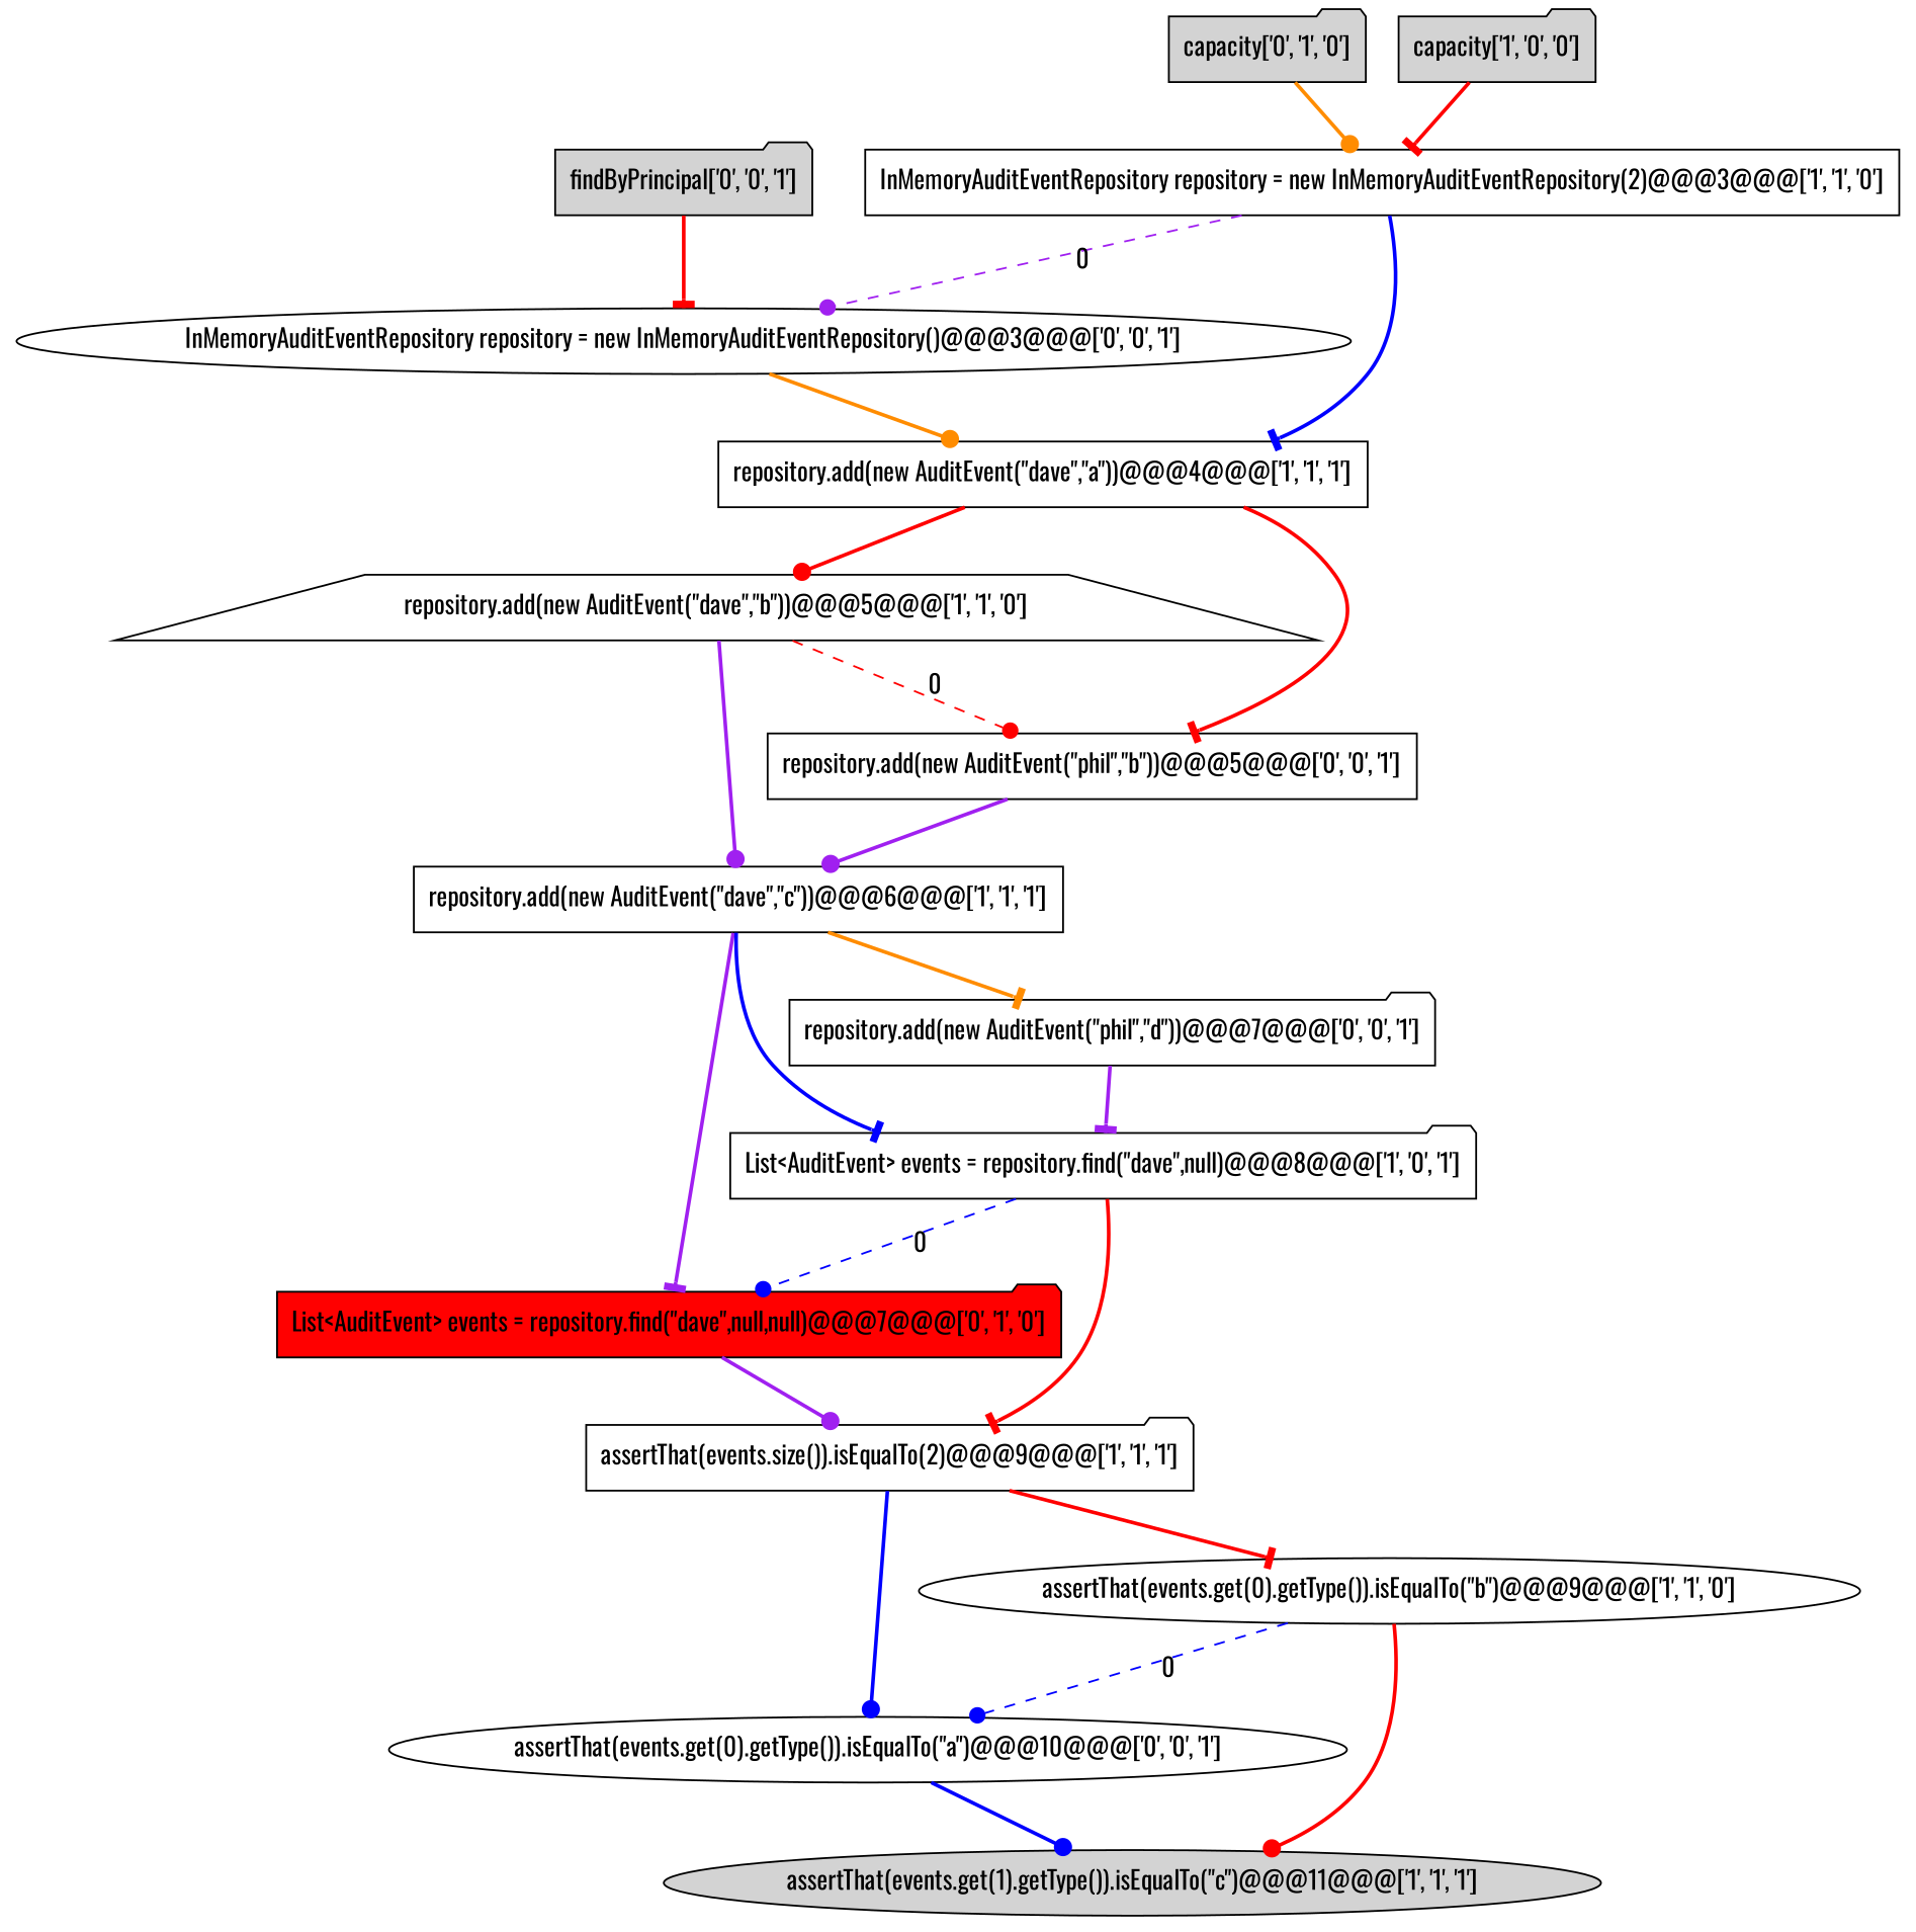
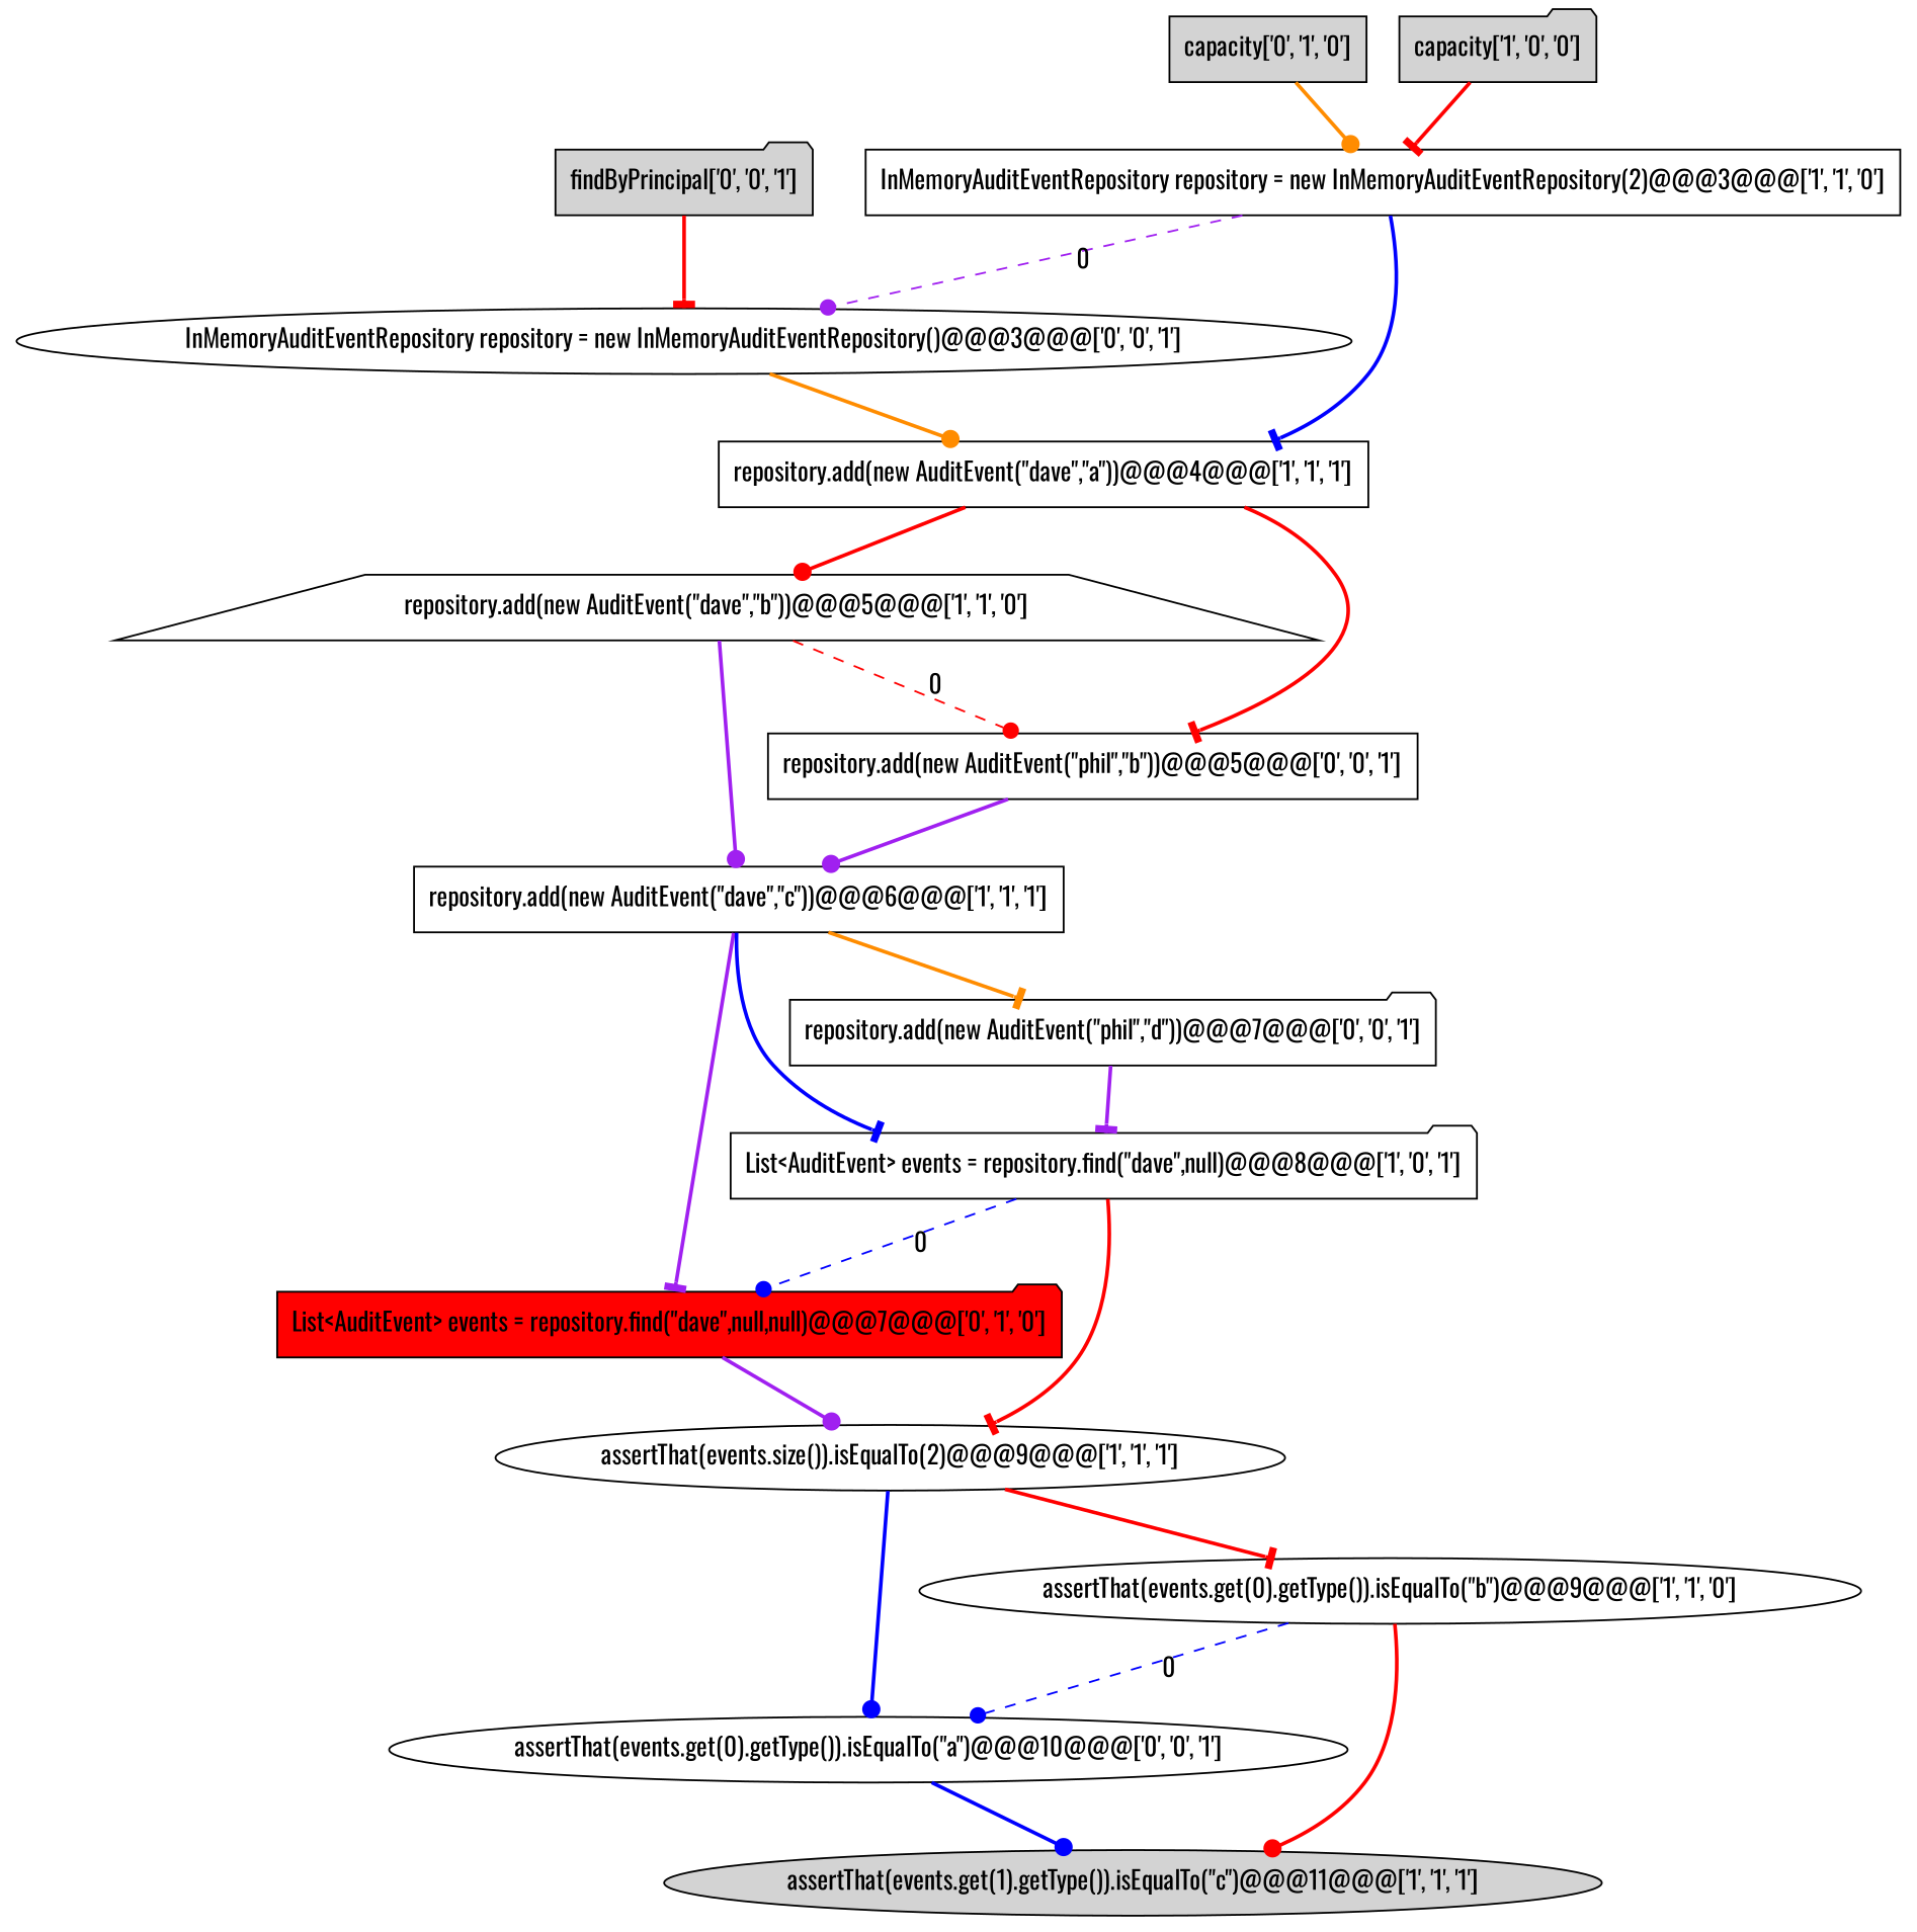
  digraph {
    fontname=Oswald
    node [fillcolor=white fontname=Oswald shape=folder style=filled]
    edge [arrowhead=dot color=red fontname=Oswald style=bold]
    n1 [label="repository.add(new AuditEvent(\"dave\",\"b\"))@@@5@@@['1', '1', '0']" shape=trapezium]
    n2 [label="repository.add(new AuditEvent(\"dave\",\"c\"))@@@6@@@['1', '1', '1']" shape=box]
    n3 [label="repository.add(new AuditEvent(\"phil\",\"b\"))@@@5@@@['0', '0', '1']" shape=box]
    n4 [fillcolor=red label="List<AuditEvent> events = repository.find(\"dave\",null,null)@@@7@@@['0', '1', '0']"]
    n5 [label="List<AuditEvent> events = repository.find(\"dave\",null)@@@8@@@['1', '0', '1']"]
    n6 [label="repository.add(new AuditEvent(\"phil\",\"d\"))@@@7@@@['0', '0', '1']"]
    n7 [label="assertThat(events.get(0).getType()).isEqualTo(\"a\")@@@10@@@['0', '0', '1']" shape=ellipse]
    n8 [fillcolor=lightgray label="assertThat(events.get(1).getType()).isEqualTo(\"c\")@@@11@@@['1', '1', '1']" shape=ellipse]
-   n9 [label="assertThat(events.size()).isEqualTo(2)@@@9@@@['1', '1', '1']"]
+   n9 [label="assertThat(events.size()).isEqualTo(2)@@@9@@@['1', '1', '1']" shape=ellipse]
    n10 [label="assertThat(events.get(0).getType()).isEqualTo(\"b\")@@@9@@@['1', '1', '0']" shape=ellipse]
    n11 [label="repository.add(new AuditEvent(\"dave\",\"a\"))@@@4@@@['1', '1', '1']" shape=box]
-   n12 [fillcolor=lightgray label="capacity['0', '1', '0']"]
+   n12 [fillcolor=lightgray label="capacity['0', '1', '0']" shape=box]
    n13 [label="InMemoryAuditEventRepository repository = new InMemoryAuditEventRepository(2)@@@3@@@['1', '1', '0']" shape=box]
    n14 [label="InMemoryAuditEventRepository repository = new InMemoryAuditEventRepository()@@@3@@@['0', '0', '1']" shape=ellipse]
    n15 [fillcolor=lightgray label="capacity['1', '0', '0']"]
    n16 [fillcolor=lightgray label="findByPrincipal['0', '0', '1']"]
    n1 -> n2 [color=purple]
    n1 -> n3 [label=0 style=dashed]
    n2 -> n4 [arrowhead=tee color=purple]
    n2 -> n5 [arrowhead=tee color=blue]
    n2 -> n6 [arrowhead=tee color=darkorange]
    n3 -> n2 [color=purple]
    n4 -> n9 [color=purple]
    n5 -> n4 [color=blue label=0 style=dashed]
    n5 -> n9 [arrowhead=tee]
    n6 -> n5 [arrowhead=tee color=purple]
    n7 -> n8 [color=blue]
    n9 -> n7 [color=blue]
    n9 -> n10 [arrowhead=tee]
    n10 -> n7 [color=blue label=0 style=dashed]
    n10 -> n8
    n11 -> n1
    n11 -> n3 [arrowhead=tee]
    n12 -> n13 [color=darkorange]
    n13 -> n11 [arrowhead=tee color=blue]
    n13 -> n14 [color=purple label=0 style=dashed]
    n14 -> n11 [color=darkorange]
    n15 -> n13 [arrowhead=tee]
    n16 -> n14 [arrowhead=tee]
  }
